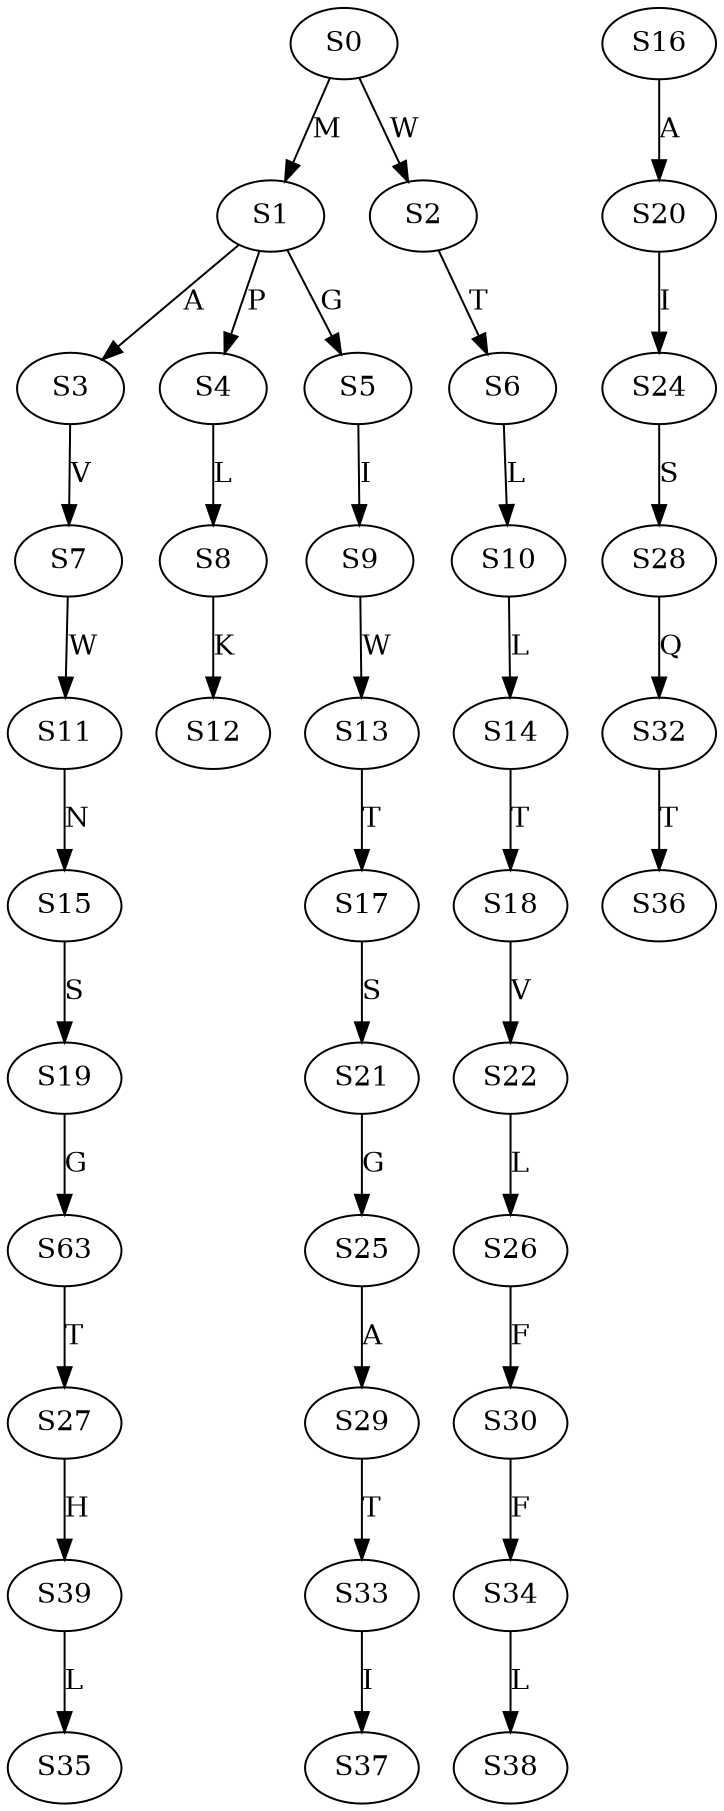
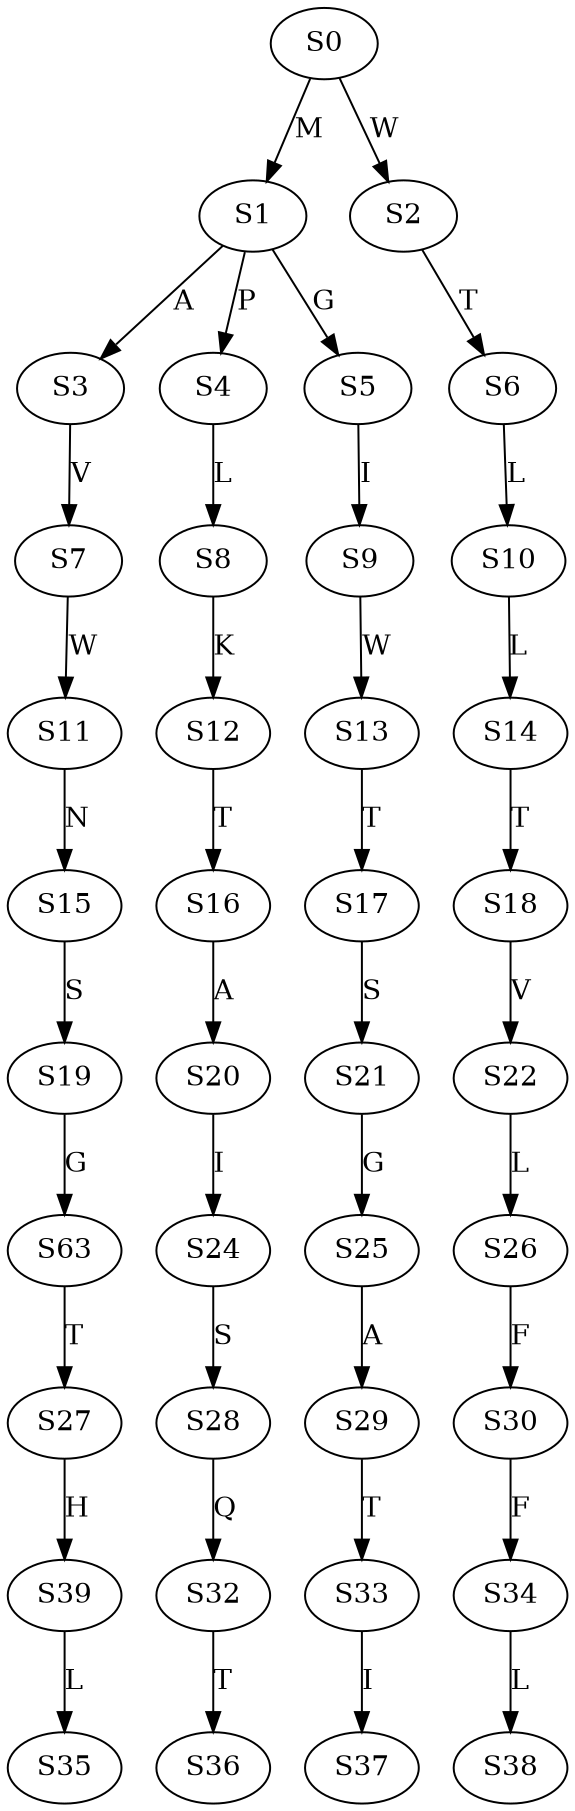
  strict digraph {
    S0
    S1
    S2
    S3
    S4
    S5
    S6
    S7
    S8
    S9
    S10
    S11
    S12
    S13
    S14
    S15
    S16
    S17
    S18
    S19
    S20
    S21
    S22
    n24 [label=S63]
    S24
    S25
    S26
    S27
    S28
    S29
    S30
    n32 [label=S39]
    S32
    S33
    S34
    S35
    S36
    S37
    S38
    S0 -> S1 [label=M]
    S0 -> S2 [label=W]
    S1 -> S3 [label=A]
    S1 -> S4 [label=P]
    S1 -> S5 [label=G]
    S2 -> S6 [label=T]
    S3 -> S7 [label=V]
    S4 -> S8 [label=L]
    S5 -> S9 [label=I]
    S6 -> S10 [label=L]
    S7 -> S11 [label=W]
    S8 -> S12 [label=K]
    S9 -> S13 [label=W]
    S10 -> S14 [label=L]
    S11 -> S15 [label=N]
+   S12 -> S16 [label=T]
    S13 -> S17 [label=T]
    S14 -> S18 [label=T]
    S15 -> S19 [label=S]
    S16 -> S20 [label=A]
    S17 -> S21 [label=S]
    S18 -> S22 [label=V]
    S19 -> n24 [label=G]
    S20 -> S24 [label=I]
    S21 -> S25 [label=G]
    S22 -> S26 [label=L]
    n24 -> S27 [label=T]
    S24 -> S28 [label=S]
    S25 -> S29 [label=A]
    S26 -> S30 [label=F]
    S27 -> n32 [label=H]
    S28 -> S32 [label=Q]
    S29 -> S33 [label=T]
    S30 -> S34 [label=F]
    n32 -> S35 [label=L]
    S32 -> S36 [label=T]
    S33 -> S37 [label=I]
    S34 -> S38 [label=L]
  }
